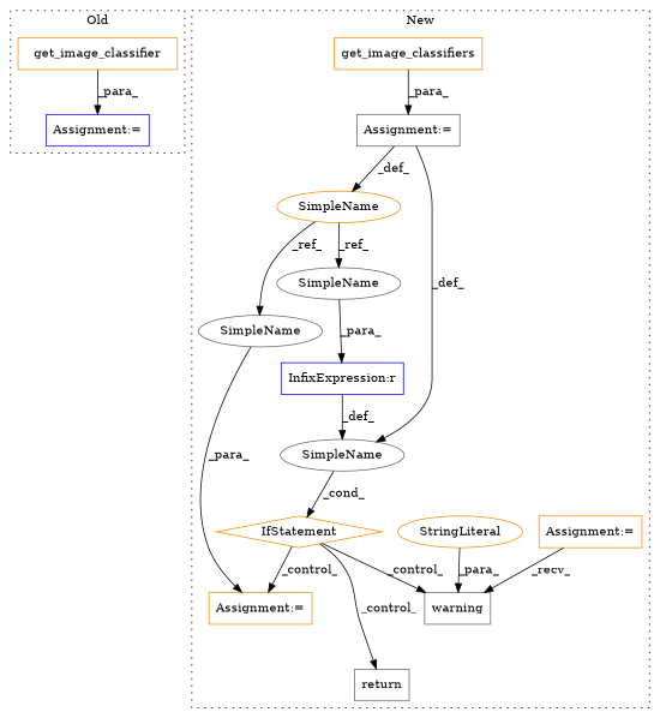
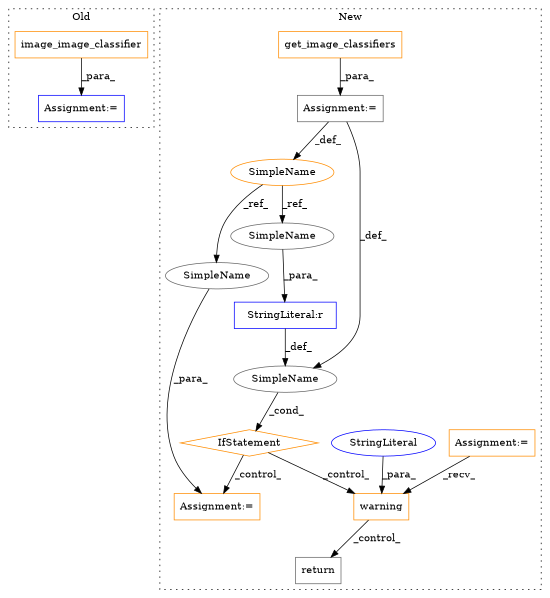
  digraph {
    node [a=7 color=darkorange l=15 shape=box]
-   n1 [a=32 l=22 label=get_image_classifier s=8117]
+   n1 [a=32 l=22 label=image_image_classifier s=8117]
    n2 [color=blue l=1 label="Assignment:=" s=8105]
-   n3 [a=32 color=gray40 l="8,1" label=warning s="10267,10337"]
-   n4 [a=27 color=blue l=4 label="InfixExpression:r" s=10241]
+   n3 [a=32 l="8,1" label=warning s="10267,10337"]
+   n4 [a=27 color=blue l=4 label="StringLiteral:r" s=10241]
    n5 [a=42 color=gray40 label=SimpleName shape=ellipse l=""]
    n6 [a=25 l="4,2" label=IfStatement s="10222,10249" shape=diamond]
    n7 [a=42 label=SimpleName s=10166 shape=ellipse]
    n8 [l="53,2" label="Assignment:=" s="10364,10449"]
    n9 [l=7 label="Assignment:=" s=10062]
    n10 [color=gray40 l=1 label="Assignment:=" s=10181]
-   n11 [a=45 l=62 label=StringLiteral s=10275 shape=ellipse]
+   n11 [a=45 color=blue l=62 label=StringLiteral s=10275 shape=ellipse]
    n12 [a=41 color=gray40 l=7 label=return s=10346]
    n13 [a=32 l=23 label=get_image_classifiers s=10193]
    n14 [a=42 color=gray40 label=SimpleName s=10434 shape=ellipse]
    n15 [a=42 color=gray40 label=SimpleName s=10226 shape=ellipse]
    subgraph cluster_1 {
      label=Old
      style=dotted
      n1
      n2
    }
    subgraph cluster_2 {
      label=New
      style=dotted
      n3
      n4
      n5
      n6
      n7
      n8
      n9
      n10
      n11
      n12
      n13
      n14
      n15
    }
    n1 -> n2 [label=_para_]
    n4 -> n5 [label=_def_]
    n5 -> n6 [label=_cond_]
    n6 -> n3 [label=_control_]
    n6 -> n8 [label=_control_]
-   n6 -> n12 [label=_control_]
+   n3 -> n12 [label=_control_]
    n7 -> n14 [label=_ref_]
    n7 -> n15 [label=_ref_]
    n9 -> n3 [label=_recv_]
    n10 -> n5 [label=_def_]
    n10 -> n7 [label=_def_]
    n11 -> n3 [label=_para_]
    n13 -> n10 [label=_para_]
    n14 -> n8 [label=_para_]
    n15 -> n4 [label=_para_]
  }
